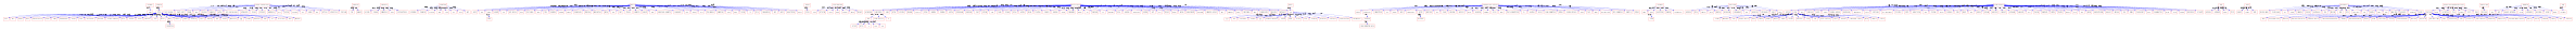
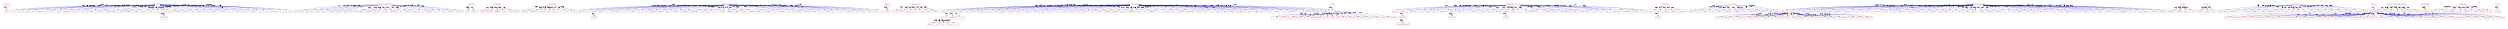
  strict digraph {
    node [color=red fontname=courier shape=box]
    edge [color=blue xlabel=0.06]
    "'\x93that'"
    shows
    office
    bars
    wall
    kayaks
    years
    "massage parlor"
    video
    rooms
    paddleboards
    centers
    canal
    "'office\x92s'"
    different
    "business software"
    built
    managing
    things
    espresso
    late
    parlor
    boats
    several
    though
    searching
    early
    mention
    game
    hosting
    operating
    web
    climbing
    clouds
    countries
    days
    mall
    "world-class"
    uses
    massage
    consisting
    "google concedes that"
    "tech coverage"
    "stuart isett"
    image
    back
    related
    gadgets
    battle
    "tech coverage news"
    nytimesbits
    privacy
    internet
    dominance
    2013
    prying
    coverage
    yard
    taking
    near
    offices
    enterprise
    "start-ups"
    corporate
    ties
    weakest
    rackspace
    verizon
    windows
    companies
    azure
    "'microsoft\x92s'"
    containers
    shipping
    standards
    recycled
    wood
    green
    roof
    solar
    meet
    google
    major
    help
    people
    almost
    say
    "host online"
    need
    "test phase"
    open
    find
    booming
    capable
    agency
    consultancy
    tomorrow
    application
    build
    easy
    test
    "'it\x92s'"
    supports
    public
    used
    "consultancy supports"
    "'\x93almost'"
    runs
    amazon
    every
    "find people"
    competing
    phase
    super
    relies
    10
    hire
    inexpensive
    host
    later
    advertising
    nearly
    lacks
    expects
    retail
    "cloud platform"
    lead
    offering
    reach
    range
    broader
    works
    market
    "office space"
    accessible
    operations
    tasks
    often
    storing
    tuesday
    servers
    hiring
    computer
    stepping
    seattle
    technology
    machines
    giant
    renting
    area
    create
    storage
    sites
    machine
    miles
    fraction
    products
    doubling
    dozens
    thousands
    leader
    run
    business
    far
    problems
    dive
    handling
    "amazon web"
    running
    part
    "'\x97'"
    others
    known
    hold
    buying
    governments
    enormous
    "computer servers"
    was
    campuses
    large
    individual
    many
    complicated
    tackling
    software
    cost
    "cloud services"
    mr
    try
    away
    "'\x91couple'"
    packages
    pry
    "software packages"
    started
    adapt
    selling
    tied
    struggled
    offerings
    originally
    "cloud offerings"
    "'decades\x92'"
    percent
    price
    50
    less
    war
    wants
    "concedes that drive-by"
    among
    "'\x93we\x92re'"
    competition
    year
    decade
    said
    "'google\x92s'"
    twitter
    platform
    had
    rivals
    violated
    "'\x93this'"
    march
    replacing
    company
    fierce
    news
    "fierce competition"
    n231 [label=53]
    talented
    skills
    "cloud computing"
    joined
    "violated privacy"
    rodeo
    tech
    adam
    "coverage news"
    "tech companies"
    industry
    history
    engineers
    including
    "cloud computing work"
    "'\x93then'"
    lower
    good
    everything
    making
    "'\x93we\x92ve'"
    always
    "google app"
    building
    still
    smaller
    word
    mobile
    processing
    spreadsheet
    much
    operation
    introduced
    tools
    sells
    "cloud business"
    control
    view
    says
    cubicles
    wrest
    phones
    "google android"
    businesses
    "'amazon\x92s'"
    really
    archrivals
    "lure developers"
    forrester
    profit
    "badder thing"
    apps
    strategy
    access
    instance
    vital
    music
    way
    online
    instead
    android
    "'can\x92t'"
    kirkland
    analysts
    lure
    crucial
    mountain
    lights
    staten
    houses
    york
    new
    using
    sophisticated
    analyst
    improve
    like
    james
    fluorescent
    work
    headquarters
    perks
    source
    become
    providing
    microsoft
    already
    employees
    give
    "seattle office"
    wash
    square
    badder
    adding
    enough
    largest
    requisite
    bigger
    also
    "office cubicles"
    third
    together
    "fluorescent lights"
    thing
    country
    typical
    rent
    outside
    customers
    power
    first
    data
    planet
    "'\x93we'"
    best
    developers
    "million apps"
    "billion page"
    use
    annual
    compute
    billion
    eventually
    big
    million
    june
    hits
    conference
    day
    engine
    hope
    page
    "page hits"
    generate
    announced
    center
    "seattle-area engineering staff"
    "start-up"
    plans
    recruiting
    five
    focused
    effort
    times
    gone
    "york times brian"
    features
    "new york times brian"
    "database search"
    "cloud platform marketing"
    samsung
    "platform marketing"
    hotels
    group
    "york times"
    enlarge
    intercontinental
    "new york"
    attractive
    "new york times"
    head
    mainstream
    offer
    initially
    "offer features"
    marketing
    "times brian"
    "intercontinental hotels"
    search
    netflix
    database
    stuart
    isett
    goldfarb
    "seattle-area"
    increase
    computing
    huge
    last
    "analyst estimates"
    earned
    estimates
    according
    another
    apple
    2004
    followed
    "'\x93that'" -> shows [xlabel=0.14]
    office -> bars
    office -> wall
    office -> kayaks [xlabel=0.08]
    office -> years [xlabel=0.05]
    office -> "massage parlor" [xlabel=0.09]
    office -> video [xlabel=0.07]
    office -> rooms
    office -> paddleboards [xlabel=0.1]
    office -> centers
    office -> canal
    office -> "'office\x92s'" [xlabel=0.09]
    office -> different [xlabel=0.05]
    office -> "business software" [xlabel=0.12]
    office -> built
    office -> managing [xlabel=0.08]
    office -> things [xlabel=0.07]
    office -> espresso [xlabel=0.05]
    office -> late [xlabel=0.05]
    office -> parlor
    office -> boats
    office -> several [xlabel=0.05]
    office -> though [xlabel=0.05]
    office -> searching [xlabel=0.05]
    office -> early [xlabel=0.05]
    office -> mention [xlabel=0.08]
    office -> game
    office -> hosting [xlabel=0.09]
    office -> operating [xlabel=0.05]
    office -> web [xlabel=0.09]
-   climbing -> office [xlabel=0.05]
+   office -> climbing [xlabel=0.05]
    office -> clouds [xlabel=0.26]
    office -> countries
    office -> days [xlabel=0.05]
    office -> mall [xlabel=0.05]
    office -> "world-class" [xlabel=0.08]
    office -> uses
    office -> massage
    boats -> consisting [xlabel=0.05]
    "google concedes that" -> "tech coverage" [xlabel=0.07]
    "google concedes that" -> "stuart isett" [xlabel=0.07]
    "google concedes that" -> image [xlabel=0.09]
    "google concedes that" -> back [xlabel=0.04]
    "google concedes that" -> related [xlabel=0.28]
    "google concedes that" -> gadgets [xlabel=0.09]
    "google concedes that" -> battle [xlabel=0.27]
    "google concedes that" -> "tech coverage news" [xlabel=0.08]
    "google concedes that" -> nytimesbits
    "google concedes that" -> privacy
    "google concedes that" -> internet [xlabel=0.07]
    "google concedes that" -> dominance [xlabel=0.12]
    "google concedes that" -> 2013 [xlabel=0.1]
    "google concedes that" -> prying [xlabel=0.05]
    "google concedes that" -> coverage [xlabel=0.1]
    "google concedes that" -> yard [xlabel=0.09]
    "google concedes that" -> taking [xlabel=0.04]
    "google concedes that" -> near [xlabel=0.09]
    "google concedes that" -> offices [xlabel=0.1]
    "google concedes that" -> enterprise [xlabel=0.09]
    "google concedes that" -> "start-ups"
    corporate -> ties [xlabel=0.23]
    corporate -> weakest [xlabel=0.2]
    rackspace -> verizon [xlabel=0.11]
    rackspace -> windows [xlabel=0.05]
    rackspace -> companies [xlabel=0.08]
    rackspace -> azure [xlabel=0.08]
    rackspace -> "'microsoft\x92s'" [xlabel=0.26]
    containers -> shipping [xlabel=0.02]
    containers -> standards [xlabel=0.03]
    containers -> recycled [xlabel=0.03]
    containers -> wood [xlabel=0.03]
    containers -> green [xlabel=0.02]
    containers -> roof [xlabel=0.17]
    containers -> solar [xlabel=0.02]
    containers -> meet [xlabel=0.03]
    google -> major
    google -> help [xlabel=0.07]
    google -> people
    google -> almost
    google -> say [xlabel=0.01]
    google -> "host online" [xlabel=0.07]
    google -> need [xlabel=0.03]
    google -> "test phase" [xlabel=0.01]
    google -> open [xlabel=0.01]
    google -> find [xlabel=0.05]
    google -> booming [xlabel=0.08]
    google -> capable [xlabel=0.01]
    google -> agency [xlabel=0.07]
    google -> consultancy [xlabel=0.07]
    google -> tomorrow
    google -> application [xlabel=0.07]
    google -> build
    google -> easy [xlabel=0.04]
    google -> test [xlabel=0.01]
    google -> "'it\x92s'" [xlabel=0.07]
    google -> supports [xlabel=0.07]
    google -> public [xlabel=0.01]
    google -> used [xlabel=0.01]
    google -> "consultancy supports" [xlabel=0.05]
    google -> "'\x93almost'" [xlabel=0.08]
    google -> runs
    google -> amazon [xlabel=0.07]
    google -> every
    google -> "find people" [xlabel=0.04]
    google -> competing [xlabel=0.07]
    google -> phase [xlabel=0.01]
    google -> super [xlabel=0.07]
    google -> relies
    google -> 10 [xlabel=0.08]
    google -> hire
    google -> inexpensive [xlabel=0.01]
    google -> host [xlabel=0.08]
    google -> later [xlabel=0.01]
    google -> advertising [xlabel=0.29]
    google -> nearly [xlabel=0.01]
    people -> lacks [xlabel=0.2]
    expects -> retail [xlabel=0.15]
    "cloud platform" -> lead [xlabel=0.04]
    "cloud platform" -> offering [xlabel=0.04]
    "cloud platform" -> reach [xlabel=0.21]
    "cloud platform" -> range [xlabel=0.04]
    "cloud platform" -> broader [xlabel=0.04]
    "cloud platform" -> works [xlabel=0.04]
    "cloud platform" -> market [xlabel=0.03]
    "office space" -> accessible [xlabel=0.05]
    "office space" -> operations [xlabel=0.09]
    "office space" -> tasks
    "office space" -> often
    "office space" -> storing
    "office space" -> tuesday [xlabel=0.1]
    "office space" -> servers
    "office space" -> hiring [xlabel=0.09]
    "office space" -> computer [xlabel=0.08]
    "office space" -> stepping
    "office space" -> seattle [xlabel=0.07]
    "office space" -> technology [xlabel=0.08]
    "office space" -> machines [xlabel=0.09]
    "office space" -> giant [xlabel=0.09]
    "office space" -> renting
    "office space" -> area [xlabel=0.1]
    "office space" -> create [xlabel=0.07]
    "office space" -> storage [xlabel=0.08]
    "office space" -> sites [xlabel=0.07]
    "office space" -> machine
    "office space" -> miles [xlabel=0.12]
    "office space" -> fraction [xlabel=0.07]
    "office space" -> products [xlabel=0.02]
    "office space" -> doubling [xlabel=0.12]
    "office space" -> dozens
    "office space" -> thousands
    "office space" -> leader [xlabel=0.08]
    "office space" -> run [xlabel=0.09]
    "office space" -> business [xlabel=0.09]
    "office space" -> far [xlabel=0.03]
    "office space" -> problems [xlabel=0.07]
    "office space" -> dive [xlabel=0.05]
    "office space" -> handling [xlabel=0.09]
    "office space" -> "amazon web" [xlabel=0.09]
    "office space" -> running
    "office space" -> part [xlabel=0.09]
    "office space" -> "'\x97'"
    "office space" -> others [xlabel=0.09]
    "office space" -> known [xlabel=0.07]
    "office space" -> hold [xlabel=0.01]
    "office space" -> buying [xlabel=0.07]
    "office space" -> governments [xlabel=0.26]
    "office space" -> enormous
    "office space" -> "computer servers" [xlabel=0.05]
    "office space" -> was
    "office space" -> campuses
    "office space" -> large
    "office space" -> individual
    "office space" -> many [xlabel=0.03]
    "office space" -> complicated [xlabel=0.08]
    "office space" -> tackling
    "office space" -> software [xlabel=0.08]
    operations -> cost [xlabel=0.01]
    operations -> "cloud services" [xlabel=0.01]
    operations -> mr [xlabel=0.01]
    hold -> try [xlabel=0.23]
    hold -> away [xlabel=0.22]
    hold -> "'\x91couple'" [xlabel=0.21]
    hold -> packages [xlabel=0.24]
    hold -> pry [xlabel=0.21]
    hold -> "software packages" [xlabel=0.14]
    hold -> started [xlabel=0.21]
    hold -> adapt [xlabel=0.23]
    hold -> selling [xlabel=0.11]
    hold -> tied [xlabel=0.22]
    hold -> struggled [xlabel=0.18]
    hold -> offerings [xlabel=0.24]
    hold -> originally [xlabel=0.26]
    hold -> "cloud offerings" [xlabel=0.14]
    hold -> "'decades\x92'" [xlabel=0.22]
    cost -> percent [xlabel=0.03]
    cost -> price [xlabel=0.03]
    cost -> 50 [xlabel=0.03]
    cost -> less [xlabel=0.02]
    cost -> war [xlabel=0.04]
    wants -> hold [xlabel=0.22]
    "concedes that drive-by" -> among [xlabel=0.01]
    "concedes that drive-by" -> "'\x93we\x92re'" [xlabel=0.05]
    "concedes that drive-by" -> competition [xlabel=0.02]
    "concedes that drive-by" -> year
    "concedes that drive-by" -> decade [xlabel=0.02]
    "concedes that drive-by" -> said [xlabel=0.02]
    "concedes that drive-by" -> "'google\x92s'" [xlabel=0.03]
    "concedes that drive-by" -> twitter [xlabel=0.01]
    "concedes that drive-by" -> platform [xlabel=0.05]
    "concedes that drive-by" -> had [xlabel=0.01]
-   "concedes that drive-by" -> rivals [xlabel=0.04]
+   company -> rivals [xlabel=0.04]
    "concedes that drive-by" -> violated [xlabel=0.31]
    "concedes that drive-by" -> "'\x93this'" [xlabel=0.01]
    "concedes that drive-by" -> march [xlabel=0.01]
    "concedes that drive-by" -> replacing [xlabel=0.27]
    "concedes that drive-by" -> company [xlabel=0.04]
    "concedes that drive-by" -> fierce [xlabel=0.03]
    "concedes that drive-by" -> news [xlabel=0.01]
    "concedes that drive-by" -> "fierce competition" [xlabel=0.03]
    "concedes that drive-by" -> n231 [xlabel=0.01]
    "concedes that drive-by" -> talented [xlabel=0.03]
    "concedes that drive-by" -> skills [xlabel=0.04]
    "concedes that drive-by" -> "cloud computing" [xlabel=0.03]
    "concedes that drive-by" -> joined [xlabel=0.11]
    "concedes that drive-by" -> "violated privacy" [xlabel=0.08]
    "concedes that drive-by" -> rodeo [xlabel=0.03]
    "concedes that drive-by" -> tech [xlabel=0.3]
    "concedes that drive-by" -> adam [xlabel=0.01]
    "concedes that drive-by" -> "coverage news" [xlabel=0.01]
    "concedes that drive-by" -> "tech companies" [xlabel=0.02]
    "concedes that drive-by" -> industry [xlabel=0.01]
    "concedes that drive-by" -> history [xlabel=0.03]
    "'\x93we\x92re'" -> engineers [xlabel=0.01]
    twitter -> including [xlabel=0.05]
    engineers -> "cloud computing work" [xlabel=0.31]
    "'\x93then'" -> lower [xlabel=0.01]
    "'\x93then'" -> good [xlabel=0.14]
    "'\x93then'" -> everything [xlabel=0.01]
    "'\x93then'" -> making [xlabel=0.01]
    "'\x93then'" -> "'\x93we\x92ve'" [xlabel=0.02]
    good -> always [xlabel=0.01]
    "google app" -> building
    "google app" -> still [xlabel=0.05]
    "google app" -> smaller [xlabel=0.04]
    "google app" -> word
    "google app" -> mobile [xlabel=0.07]
    "google app" -> processing [xlabel=0.07]
    "google app" -> spreadsheet [xlabel=0.07]
    "google app" -> much [xlabel=0.05]
    "google app" -> operation
    "google app" -> introduced [xlabel=0.05]
    "google app" -> tools [xlabel=0.23]
    "google app" -> sells [xlabel=0.07]
    "cloud business" -> control [xlabel=0.05]
    "cloud business" -> view [xlabel=0.01]
    "cloud business" -> says [xlabel=0.25]
    "cloud business" -> cubicles [xlabel=0.01]
    "cloud business" -> wrest
    "cloud business" -> phones
    "cloud business" -> "google android"
    "cloud business" -> businesses [xlabel=0.01]
    "cloud business" -> "'amazon\x92s'" [xlabel=0.04]
    "cloud business" -> really [xlabel=0.01]
    "cloud business" -> archrivals
    "cloud business" -> "lure developers" [xlabel=0.03]
    "cloud business" -> forrester [xlabel=0.05]
    "cloud business" -> profit [xlabel=0.07]
    "cloud business" -> "badder thing" [xlabel=0.01]
    "cloud business" -> apps
    "cloud business" -> strategy [xlabel=0.04]
    "cloud business" -> access [xlabel=0.05]
    "cloud business" -> instance [xlabel=0.05]
    "cloud business" -> vital [xlabel=0.04]
    "cloud business" -> music [xlabel=0.04]
    "cloud business" -> way [xlabel=0.03]
    "cloud business" -> online [xlabel=0.05]
    "cloud business" -> instead [xlabel=0.04]
    "cloud business" -> android
    "cloud business" -> "'can\x92t'" [xlabel=0.01]
    "cloud business" -> kirkland [xlabel=0.01]
    "cloud business" -> analysts [xlabel=0.04]
    "cloud business" -> lure [xlabel=0.04]
    "cloud business" -> crucial [xlabel=0.04]
    "cloud business" -> mountain [xlabel=0.01]
    "cloud business" -> lights [xlabel=0.01]
    "cloud business" -> staten [xlabel=0.05]
    "cloud business" -> houses [xlabel=0.01]
    "cloud business" -> york [xlabel=0.01]
    "cloud business" -> new [xlabel=0.04]
    "cloud business" -> using [xlabel=0.03]
    "cloud business" -> sophisticated [xlabel=0.04]
    "cloud business" -> analyst [xlabel=0.05]
    "cloud business" -> improve
    "cloud business" -> like [xlabel=0.05]
    "cloud business" -> james [xlabel=0.05]
    "cloud business" -> fluorescent [xlabel=0.01]
    "cloud business" -> work [xlabel=0.01]
    "cloud business" -> headquarters [xlabel=0.01]
    "cloud business" -> perks [xlabel=0.01]
    "cloud business" -> source [xlabel=0.04]
    "cloud business" -> become [xlabel=0.03]
    "cloud business" -> providing
    "cloud business" -> microsoft
    view -> already [xlabel=0.11]
    view -> employees [xlabel=0.15]
    view -> give [xlabel=0.07]
    view -> "seattle office" [xlabel=0.1]
    view -> wash [xlabel=0.13]
    view -> square [xlabel=0.14]
    view -> badder [xlabel=0.14]
    view -> adding [xlabel=0.12]
    view -> enough [xlabel=0.09]
    view -> largest [xlabel=0.11]
    view -> requisite [xlabel=0.13]
    view -> bigger [xlabel=0.11]
    view -> also [xlabel=0.08]
    view -> "office cubicles" [xlabel=0.12]
    view -> third [xlabel=0.13]
    view -> together [xlabel=0.12]
    view -> "fluorescent lights" [xlabel=0.12]
    view -> thing [xlabel=0.12]
    view -> country [xlabel=0.13]
    view -> typical [xlabel=0.13]
    rent -> outside [xlabel=0.16]
    rent -> customers [xlabel=0.25]
    rent -> power [xlabel=0.25]
    rent -> first [xlabel=0.16]
    data -> planet [xlabel=0.03]
    data -> "'\x93we'" [xlabel=0.03]
    data -> best [xlabel=0.19]
    developers -> "million apps" [xlabel=0.05]
    developers -> "billion page" [xlabel=0.07]
    developers -> use [xlabel=0.13]
    developers -> annual [xlabel=0.05]
    developers -> compute [xlabel=0.07]
    developers -> billion [xlabel=0.08]
    developers -> eventually [xlabel=0.08]
    developers -> big [xlabel=0.07]
    developers -> million [xlabel=0.07]
    developers -> june [xlabel=0.26]
    developers -> hits
    developers -> conference [xlabel=0.07]
    developers -> day [xlabel=0.04]
    developers -> engine [xlabel=0.07]
    developers -> hope [xlabel=0.07]
    developers -> page [xlabel=0.07]
    developers -> "page hits" [xlabel=0.04]
    developers -> generate [xlabel=0.07]
    developers -> announced
    developers -> center [xlabel=0.05]
    "seattle-area engineering staff" -> "start-up" [xlabel=0.01]
    "seattle-area engineering staff" -> plans [xlabel=0.26]
    "seattle-area engineering staff" -> recruiting [xlabel=0.04]
    "seattle-area engineering staff" -> five [xlabel=0.03]
    "seattle-area engineering staff" -> focused [xlabel=0.02]
    "seattle-area engineering staff" -> effort [xlabel=0.26]
    "seattle-area engineering staff" -> times [xlabel=0.07]
    "start-up" -> gone [xlabel=0.07]
    "start-up" -> "york times brian" [xlabel=0.1]
    "start-up" -> features [xlabel=0.1]
    "start-up" -> "new york times brian" [xlabel=0.1]
    "start-up" -> "database search" [xlabel=0.11]
    "start-up" -> "cloud platform marketing" [xlabel=0.11]
    "start-up" -> samsung [xlabel=0.11]
    "start-up" -> "platform marketing" [xlabel=0.1]
    "start-up" -> hotels [xlabel=0.09]
    "start-up" -> group [xlabel=0.09]
    "start-up" -> "york times" [xlabel=0.11]
    "start-up" -> enlarge [xlabel=0.1]
    "start-up" -> intercontinental [xlabel=0.09]
    "start-up" -> "new york" [xlabel=0.1]
    "start-up" -> attractive
    "start-up" -> "new york times" [xlabel=0.1]
    "start-up" -> head [xlabel=0.07]
    "start-up" -> mainstream [xlabel=0.1]
    "start-up" -> offer [xlabel=0.07]
    "start-up" -> initially
    "start-up" -> "offer features" [xlabel=0.05]
    "start-up" -> marketing [xlabel=0.09]
    "start-up" -> "times brian" [xlabel=0.09]
    "start-up" -> "intercontinental hotels" [xlabel=0.11]
    "start-up" -> search [xlabel=0.07]
    "start-up" -> netflix [xlabel=0.1]
    "start-up" -> database [xlabel=0.11]
-   "start-up" -> stuart [xlabel=0.1]
+   stuart -> "start-up" [xlabel=0.1]
    "start-up" -> isett [xlabel=0.1]
    "start-up" -> goldfarb [xlabel=0.1]
    "seattle-area" -> increase [xlabel=0.23]
    computing -> huge [xlabel=0.16]
    computing -> last [xlabel=0.01]
    computing -> "analyst estimates" [xlabel=0.02]
    computing -> earned [xlabel=0.02]
    computing -> estimates [xlabel=0.02]
    computing -> according [xlabel=0.02]
    computing -> another [xlabel=0.02]
    computing -> apple [xlabel=0.02]
    2004 -> followed [xlabel=0.24]
  }
